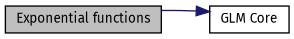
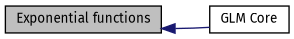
  digraph {
    rankdir=LR
    fontname="Fira Sans"
    node [color=black fontname="Fira Sans" fontsize=10 shape=record style=filled]
    n1 [fillcolor=grey75 fontcolor=black height=0.2 label="Exponential functions" width=0.4]
    n2 [fillcolor=white height=0.2 label="GLM Core" width=0.4]
-   n2 -> n1 [color=midnightblue dir=back fontname="Fira Sans" fontsize=10 labelfontname=Helvetica labelfontsize=10 shape=plaintext style=solid]
+   n1 -> n2 [color=midnightblue dir=back fontname="Fira Sans" fontsize=10 labelfontname=Helvetica labelfontsize=10 shape=plaintext style=solid]
  }
